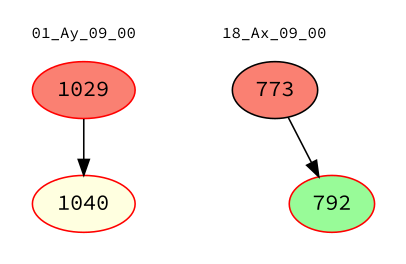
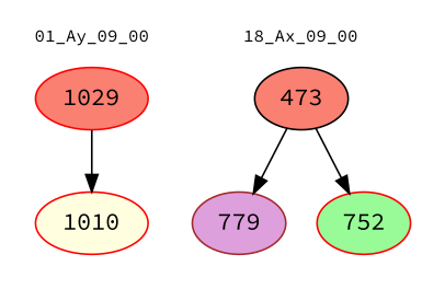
  digraph {
    fontname="Source Code Pro"
    node [color=red fillcolor=salmon fontname="Source Code Pro" style=filled]
    edge [color=black fontname="Source Code Pro"]
    n1 [label=1029]
-   n2 [fillcolor=lightyellow label=1040]
-   n3 [color=black label=773]
-   n5 [fillcolor=palegreen label=792]
+   n2 [fillcolor=lightyellow label=1010]
+   n3 [color=black label=473]
+   n4 [color=brown fillcolor=plum label=779]
+   n5 [fillcolor=palegreen label=752]
    subgraph cluster_1 {
      color=white
      fontsize=10
      label="01_Ay_09_00"
      n1
      n2
    }
    subgraph cluster_2 {
      color=white
      fontsize=10
      label="18_Ax_09_00"
      n3
+     n4
      n5
    }
    n1 -> n2
+   n3 -> n4
    n3 -> n5
  }
